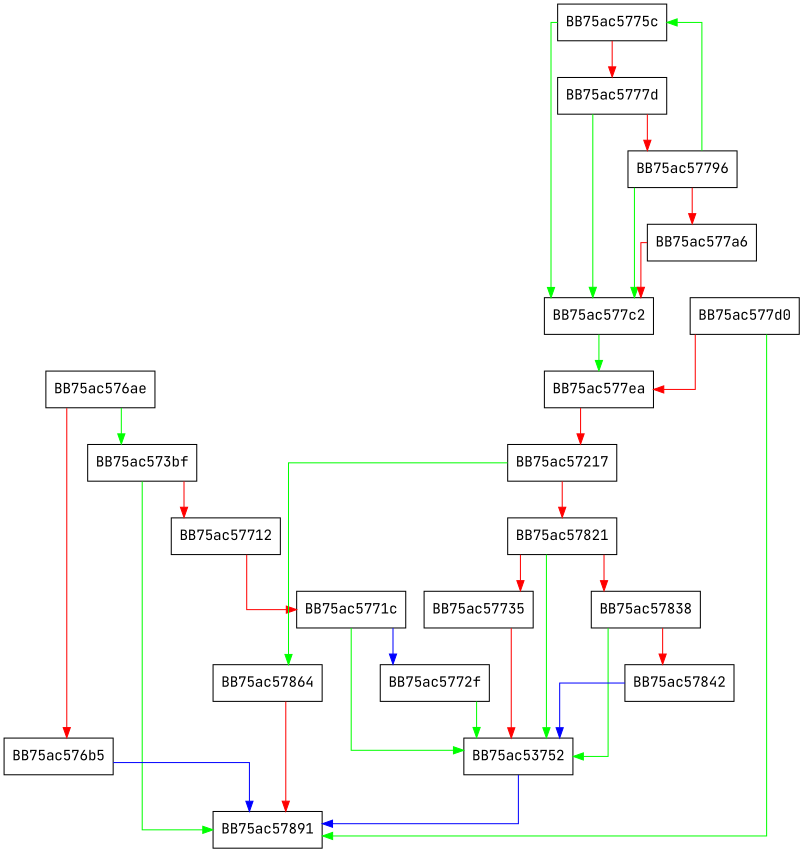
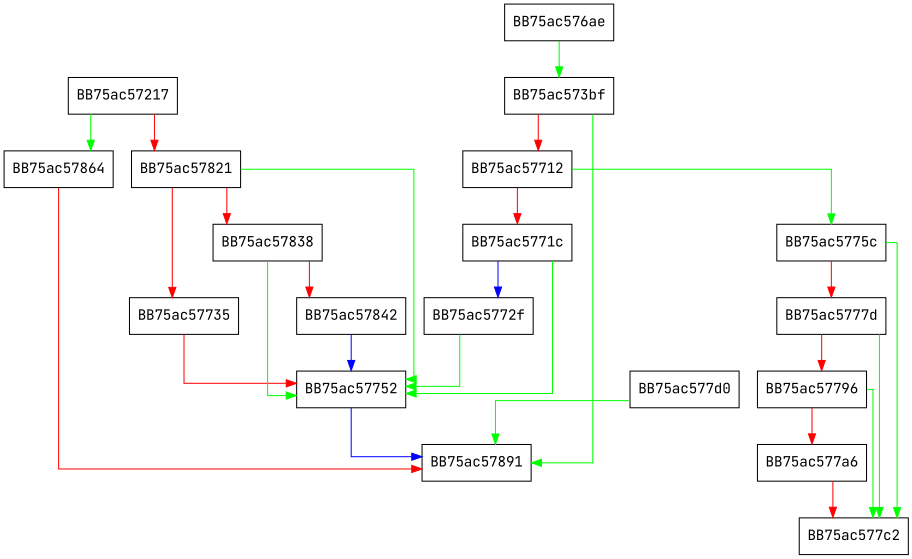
  digraph {
    fontname="JetBrains Mono"
    splines=ortho
    node [fontname="JetBrains Mono" shape=box]
    edge [color=red fontname="JetBrains Mono"]
    n1 [label=BB75ac573bf]
    BB75ac576ae
-   BB75ac576b5
    BB75ac57891
    BB75ac57712
    BB75ac5775c
    BB75ac5771c
    BB75ac577c2
    BB75ac5777d
-   BB75ac57752 [label=BB75ac53752]
+   BB75ac57752
    BB75ac5772f
-   BB75ac577ea
    BB75ac57796
    BB75ac57735
    n15 [label=BB75ac57217]
    BB75ac577d0
    BB75ac577a6
    BB75ac57864
    BB75ac57821
    BB75ac57838
    BB75ac57842
    n1 -> BB75ac57891 [color=green]
    n1 -> BB75ac57712
    BB75ac576ae -> n1 [color=green]
-   BB75ac576ae -> BB75ac576b5
-   BB75ac576b5 -> BB75ac57891 [color=blue]
-   BB75ac57796 -> BB75ac5775c [color=green]
+   BB75ac57712 -> BB75ac5775c [color=green]
    BB75ac57712 -> BB75ac5771c
    BB75ac5775c -> BB75ac577c2 [color=green]
    BB75ac5775c -> BB75ac5777d
    BB75ac5771c -> BB75ac57752 [color=green]
    BB75ac5771c -> BB75ac5772f [color=blue]
-   BB75ac577c2 -> BB75ac577ea [color=green]
    BB75ac5777d -> BB75ac577c2 [color=green]
    BB75ac5777d -> BB75ac57796
    BB75ac57752 -> BB75ac57891 [color=blue]
    BB75ac5772f -> BB75ac57752 [color=green]
-   BB75ac577ea -> n15
    BB75ac57796 -> BB75ac577c2 [color=green]
    BB75ac57796 -> BB75ac577a6
    BB75ac57735 -> BB75ac57752
    n15 -> BB75ac57864 [color=green]
    n15 -> BB75ac57821
    BB75ac577d0 -> BB75ac57891 [color=green]
-   BB75ac577d0 -> BB75ac577ea
    BB75ac577a6 -> BB75ac577c2
    BB75ac57864 -> BB75ac57891
    BB75ac57821 -> BB75ac57752 [color=green]
    BB75ac57821 -> BB75ac57735
    BB75ac57821 -> BB75ac57838
    BB75ac57838 -> BB75ac57752 [color=green]
    BB75ac57838 -> BB75ac57842
    BB75ac57842 -> BB75ac57752 [color=blue]
  }
